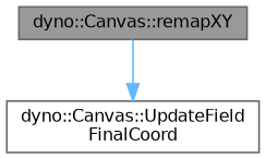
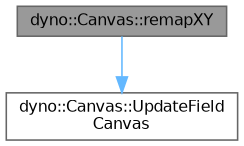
  digraph {
    rankdir=TB
    node [fontname=Helvetica fontsize=10 shape=box style=filled]
    n1 [color=gray40 fillcolor=grey60 fontcolor=black height=0.2 label="dyno::Canvas::remapXY" width=0.4]
-   n2 [color=grey40 fillcolor=white height=0.2 label="dyno::Canvas::UpdateField\lFinalCoord" width=0.4]
+   n2 [color=grey40 fillcolor=white height=0.2 label="dyno::Canvas::UpdateField\lCanvas" width=0.4]
    n1 -> n2 [color=steelblue1 fontname=Helvetica fontsize=10 labelfontname=Helvetica labelfontsize=10 style=solid]
  }
